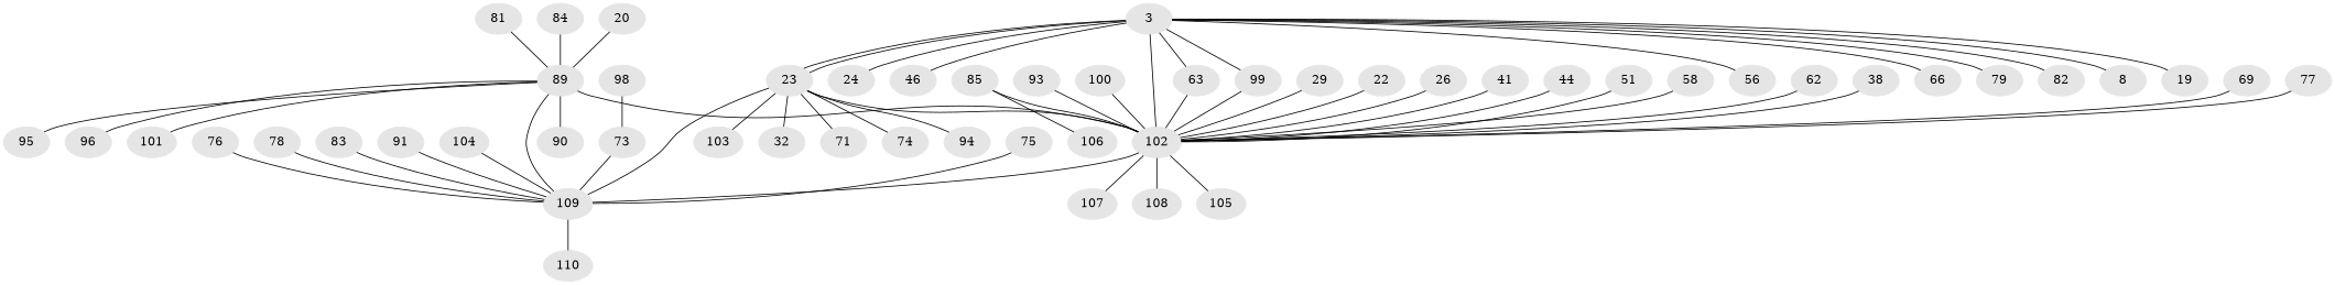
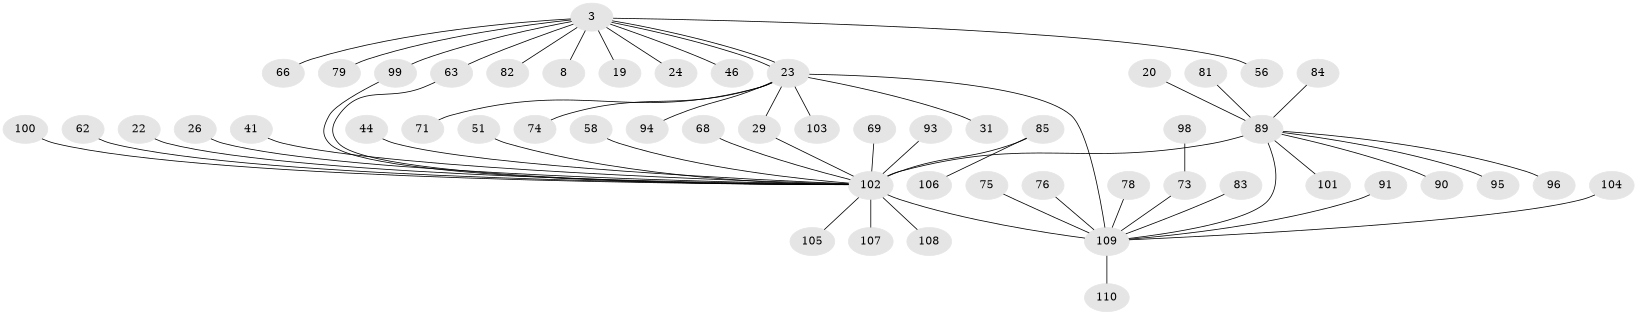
  graph {
    node [color=gray90 style=filled]
    3 [super="+2"]
    8
    19
    23 [super="+5"]
    24
    46
    56
    63
    66 [super="+37"]
    79 [super="+43"]
    82
    99 [super="+80"]
    102 [super="+53+45+65"]
    29
-   31 [label=32]
+   31
    71
    74 [super="+72"]
    94
    103 [super="+38"]
    109 [super="+52+33+87+67+50+59"]
    105
    107 [super="+86+97"]
    108
    89 [super="+13+15+88"]
    90
    95
    96 [super="+42"]
    101 [super="+64"]
    20
    22
    110
    26 [super="+21"]
    41
    44 [super="+25"]
    51
    58
    62 [super="+17+54"]
-   68 [label=38]
+   68
    69
    73
    75
    76
-   77
    78
    81 [super="+39"]
    83 [super="+70"]
    84
    85 [super="+28+40"]
    106
    91
    93
    98
    100
    104
    3 -- 8
    3 -- 19
    3 -- 23 [weight=3]
    3 -- 23
    3 -- 24
    3 -- 46
    3 -- 56
    3 -- 63 [weight=2]
    3 -- 66
    3 -- 79
    3 -- 82
    3 -- 99 [weight=2]
-   3 -- 102 [weight=8]
-   23 -- 102
+   23 -- 29
    23 -- 31
    23 -- 71
    23 -- 74
    23 -- 94
    23 -- 103
    23 -- 109 [weight=3]
    63 -- 102
    99 -- 102
    102 -- 109 [weight=3]
    102 -- 105
    102 -- 107
    102 -- 108
    29 -- 102
    109 -- 110
    89 -- 102 [weight=6]
    89 -- 109 [weight=3]
    89 -- 90
    89 -- 95
    89 -- 96
    89 -- 101
    20 -- 89
    22 -- 102
    26 -- 102
    41 -- 102
    44 -- 102
    51 -- 102
    58 -- 102
    62 -- 102
    68 -- 102
    69 -- 102
    73 -- 109
    75 -- 109
    76 -- 109
-   77 -- 102
    78 -- 109
    81 -- 89
    83 -- 109
    84 -- 89
    85 -- 102 [weight=2]
    85 -- 106
    91 -- 109
    93 -- 102 [weight=2]
    98 -- 73
    100 -- 102
    104 -- 109
  }
